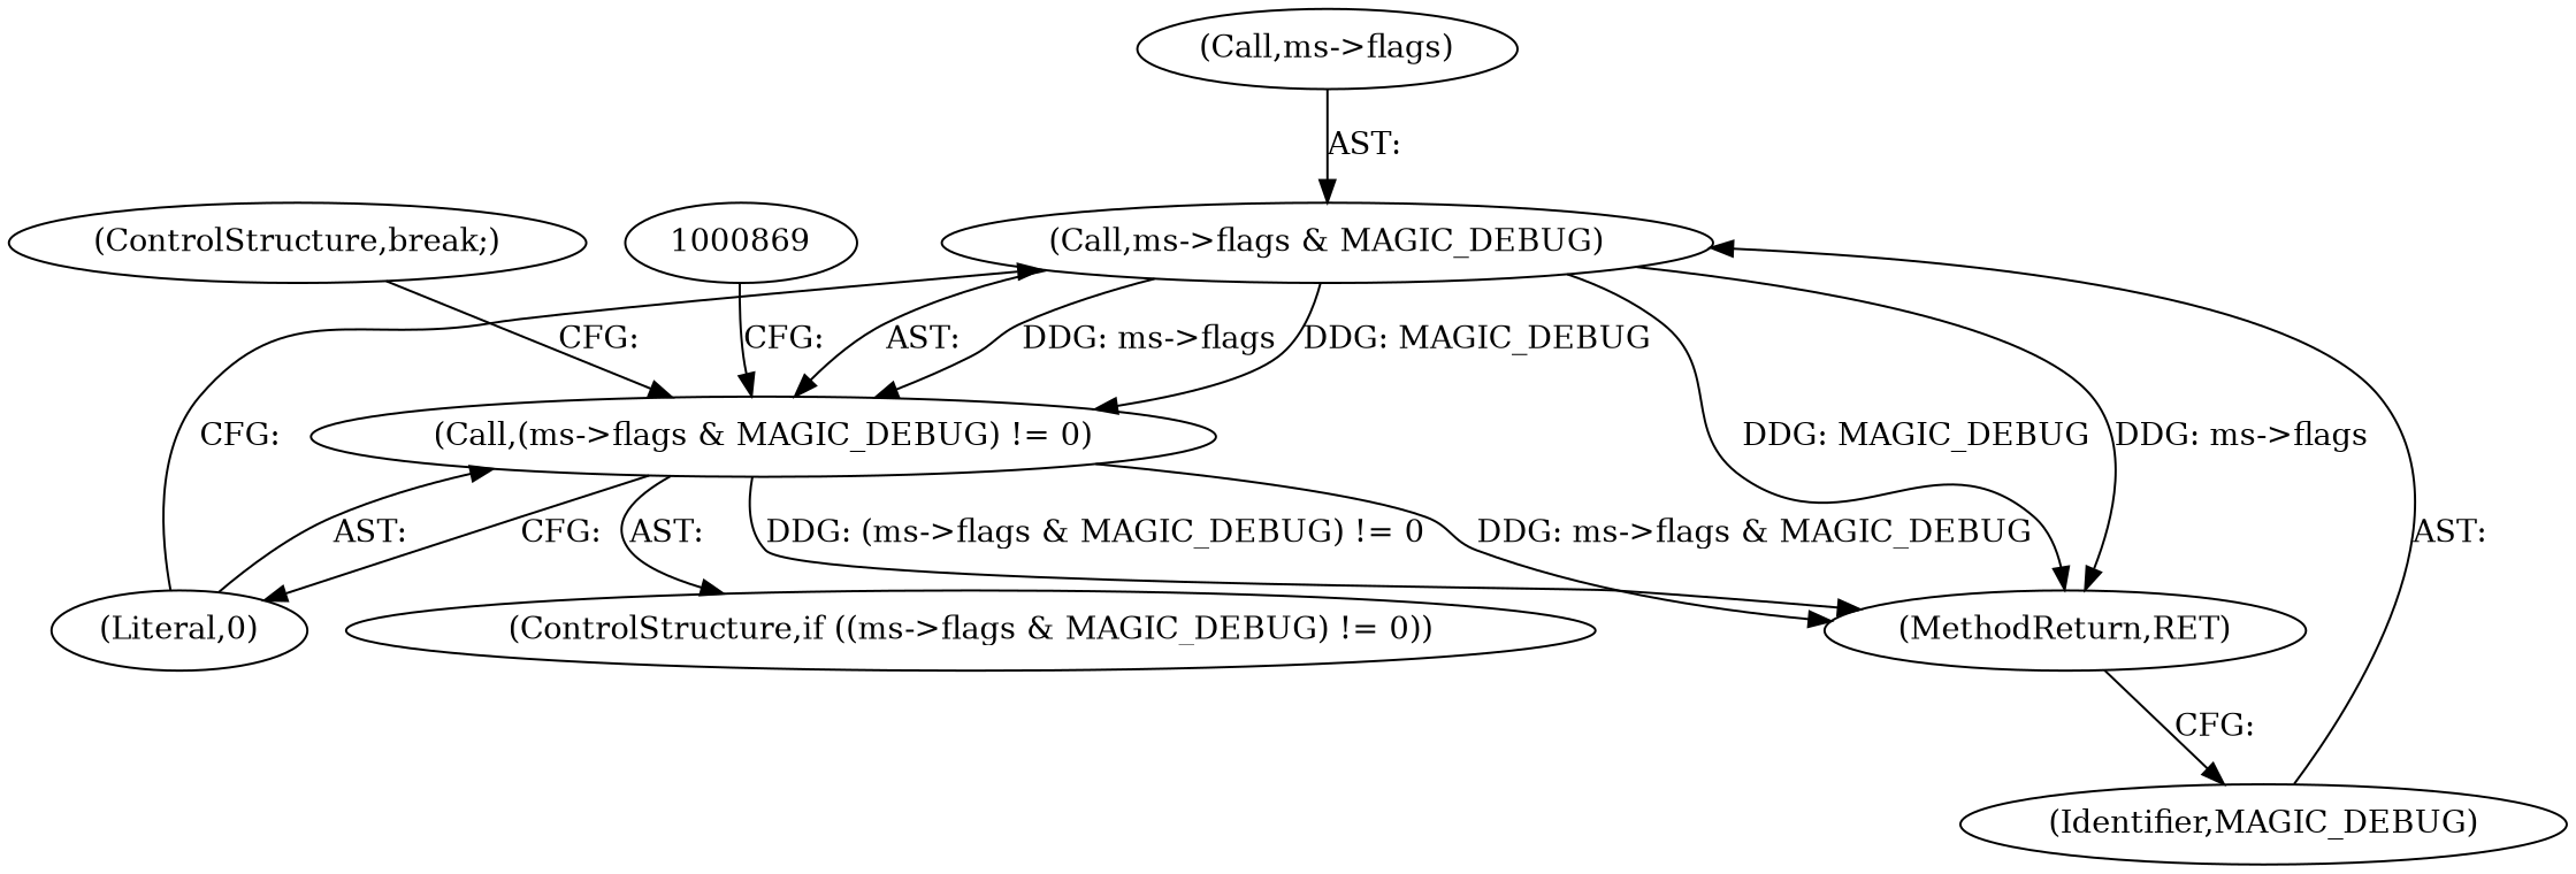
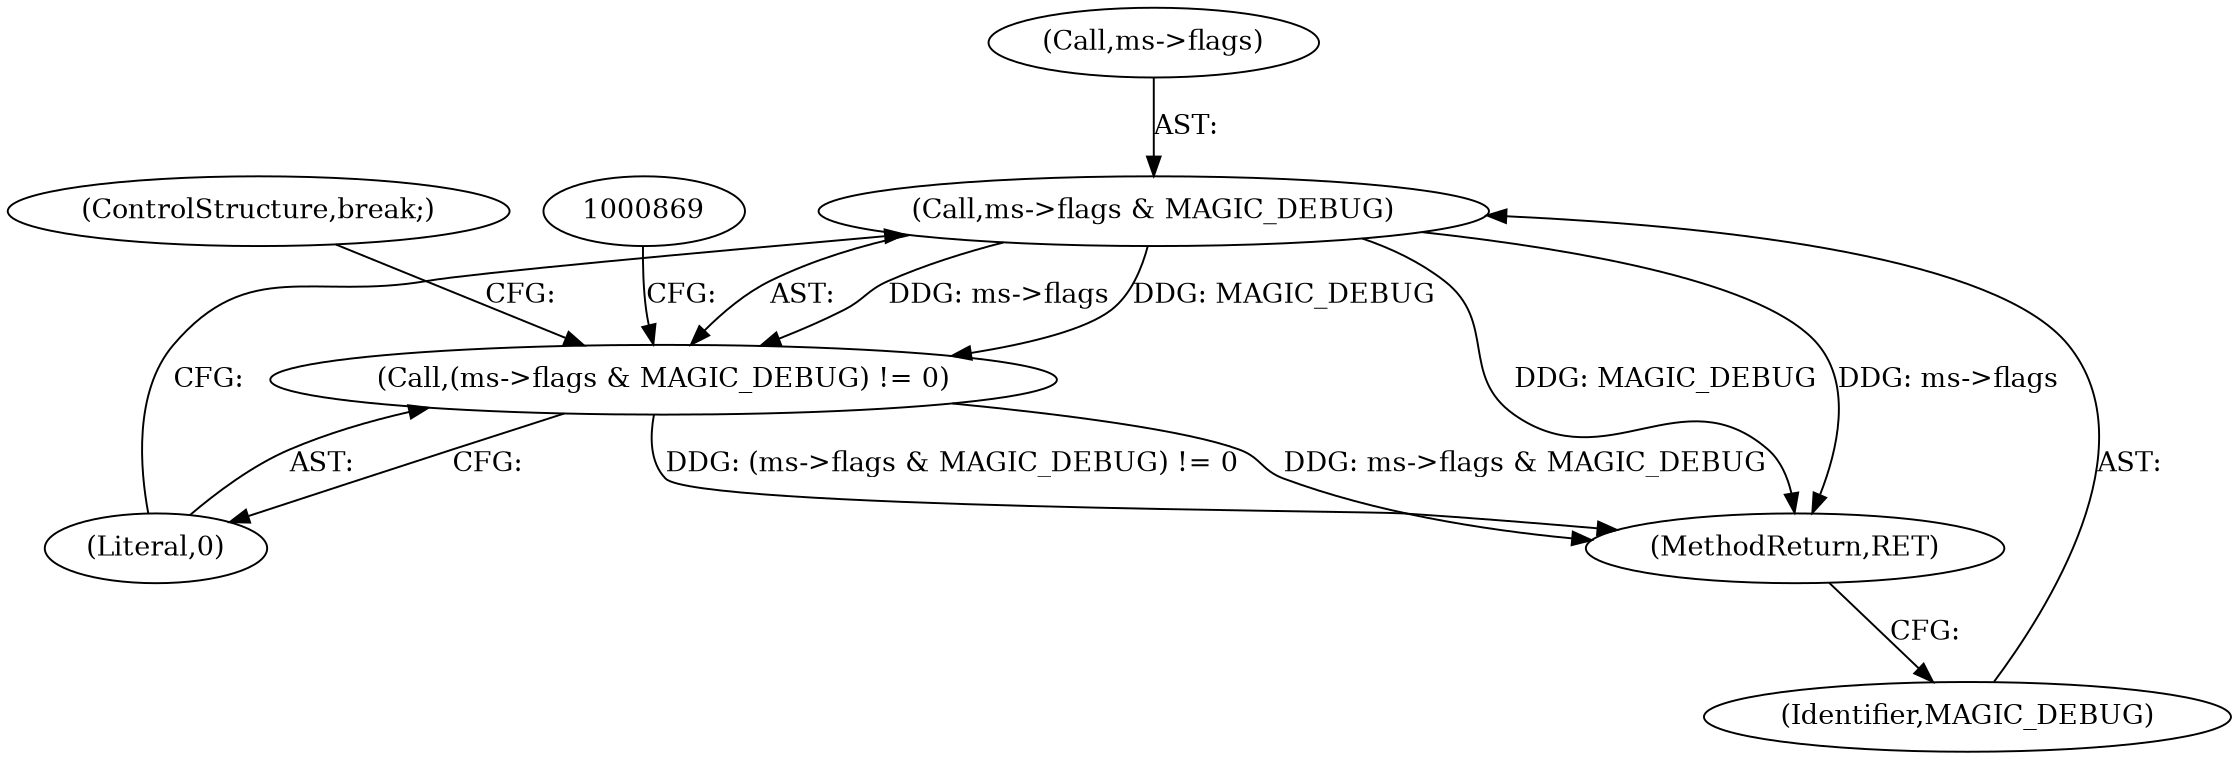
  digraph {
    n1 [label="(Call,ms->flags & MAGIC_DEBUG)"]
    n2 [label="(Call,(ms->flags & MAGIC_DEBUG) != 0)"]
    n3 [label="(MethodReturn,RET)"]
-   n4 [label="(ControlStructure,if ((ms->flags & MAGIC_DEBUG) != 0))"]
    n5 [label="(Literal,0)"]
    n6 [label="(Identifier,MAGIC_DEBUG)"]
    n7 [label="(ControlStructure,break;)"]
    n8 [label="(Call,ms->flags)"]
    n9 [label=1000869]
    n1 -> n2 [label="AST: "]
    n1 -> n2 [label="DDG: ms->flags"]
    n1 -> n2 [label="DDG: MAGIC_DEBUG"]
    n1 -> n3 [label="DDG: MAGIC_DEBUG"]
    n1 -> n3 [label="DDG: ms->flags"]
    n2 -> n3 [label="DDG: (ms->flags & MAGIC_DEBUG) != 0"]
    n2 -> n3 [label="DDG: ms->flags & MAGIC_DEBUG"]
-   n2 -> n4 [label="AST: "]
    n2 -> n5 [label="CFG: "]
    n3 -> n6 [label="CFG: "]
    n5 -> n1 [label="CFG: "]
    n5 -> n2 [label="AST: "]
    n6 -> n1 [label="AST: "]
    n7 -> n2 [label="CFG: "]
    n8 -> n1 [label="AST: "]
    n9 -> n2 [label="CFG: "]
  }
